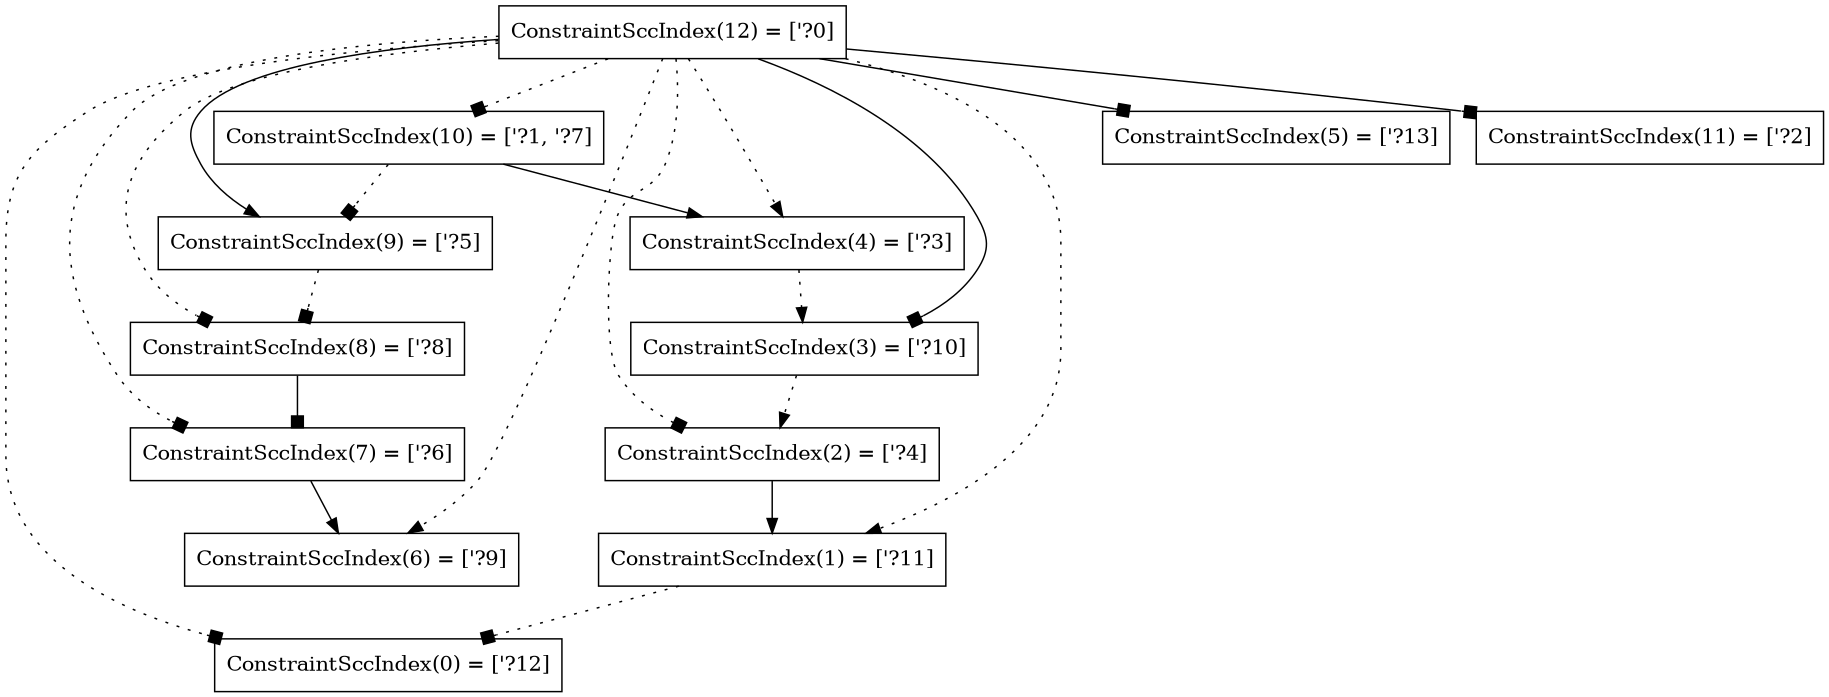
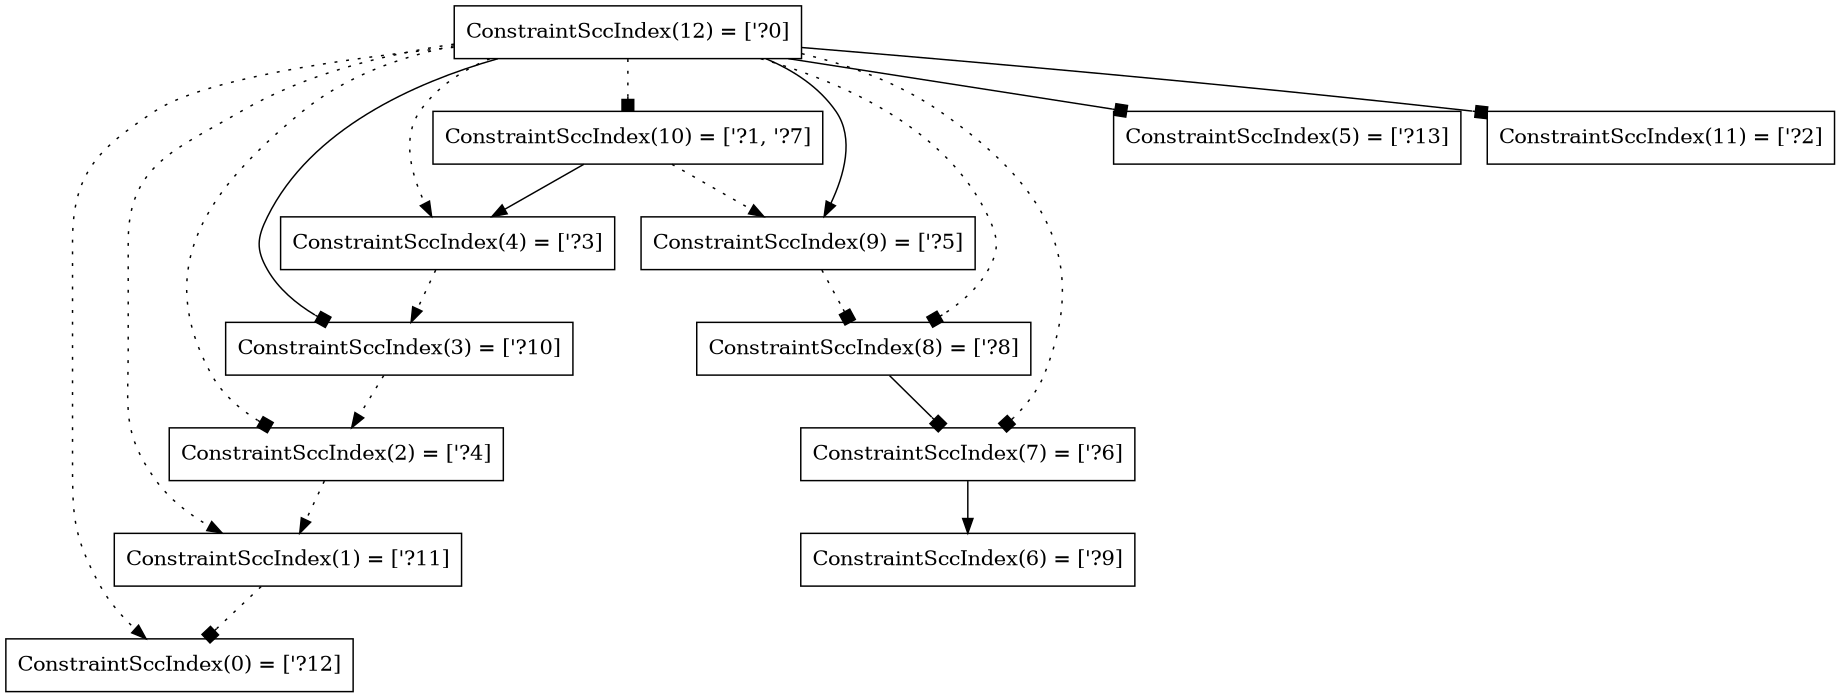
  digraph {
    node [shape=box]
    edge [arrowhead=box style=dotted]
    n1 [label="ConstraintSccIndex(0) = [\'?12]"]
    n2 [label="ConstraintSccIndex(1) = [\'?11]"]
    n3 [label="ConstraintSccIndex(2) = [\'?4]"]
    n4 [label="ConstraintSccIndex(3) = [\'?10]"]
    n5 [label="ConstraintSccIndex(4) = [\'?3]"]
    n6 [label="ConstraintSccIndex(5) = [\'?13]"]
    n7 [label="ConstraintSccIndex(6) = [\'?9]"]
    n8 [label="ConstraintSccIndex(7) = [\'?6]"]
    n9 [label="ConstraintSccIndex(8) = [\'?8]"]
    n10 [label="ConstraintSccIndex(9) = [\'?5]"]
    n11 [label="ConstraintSccIndex(10) = [\'?1, \'?7]"]
    n12 [label="ConstraintSccIndex(11) = [\'?2]"]
    n13 [label="ConstraintSccIndex(12) = [\'?0]"]
    n2 -> n1
-   n3 -> n2 [arrowhead=normal style=solid]
+   n3 -> n2 [arrowhead=normal]
    n4 -> n3 [arrowhead=normal]
    n5 -> n4 [arrowhead=normal]
    n8 -> n7 [arrowhead=normal style=solid]
    n9 -> n8 [style=solid]
    n10 -> n9
    n11 -> n5 [arrowhead=normal style=solid]
-   n11 -> n10
-   n13 -> n1
+   n11 -> n10 [arrowhead=normal]
+   n13 -> n1 [arrowhead=normal]
    n13 -> n2 [arrowhead=normal]
    n13 -> n3
    n13 -> n4 [style=solid]
    n13 -> n5 [arrowhead=normal]
    n13 -> n6 [style=solid]
-   n13 -> n7 [arrowhead=normal]
    n13 -> n8
    n13 -> n9
    n13 -> n10 [arrowhead=normal style=solid]
    n13 -> n11
    n13 -> n12 [style=solid]
  }
